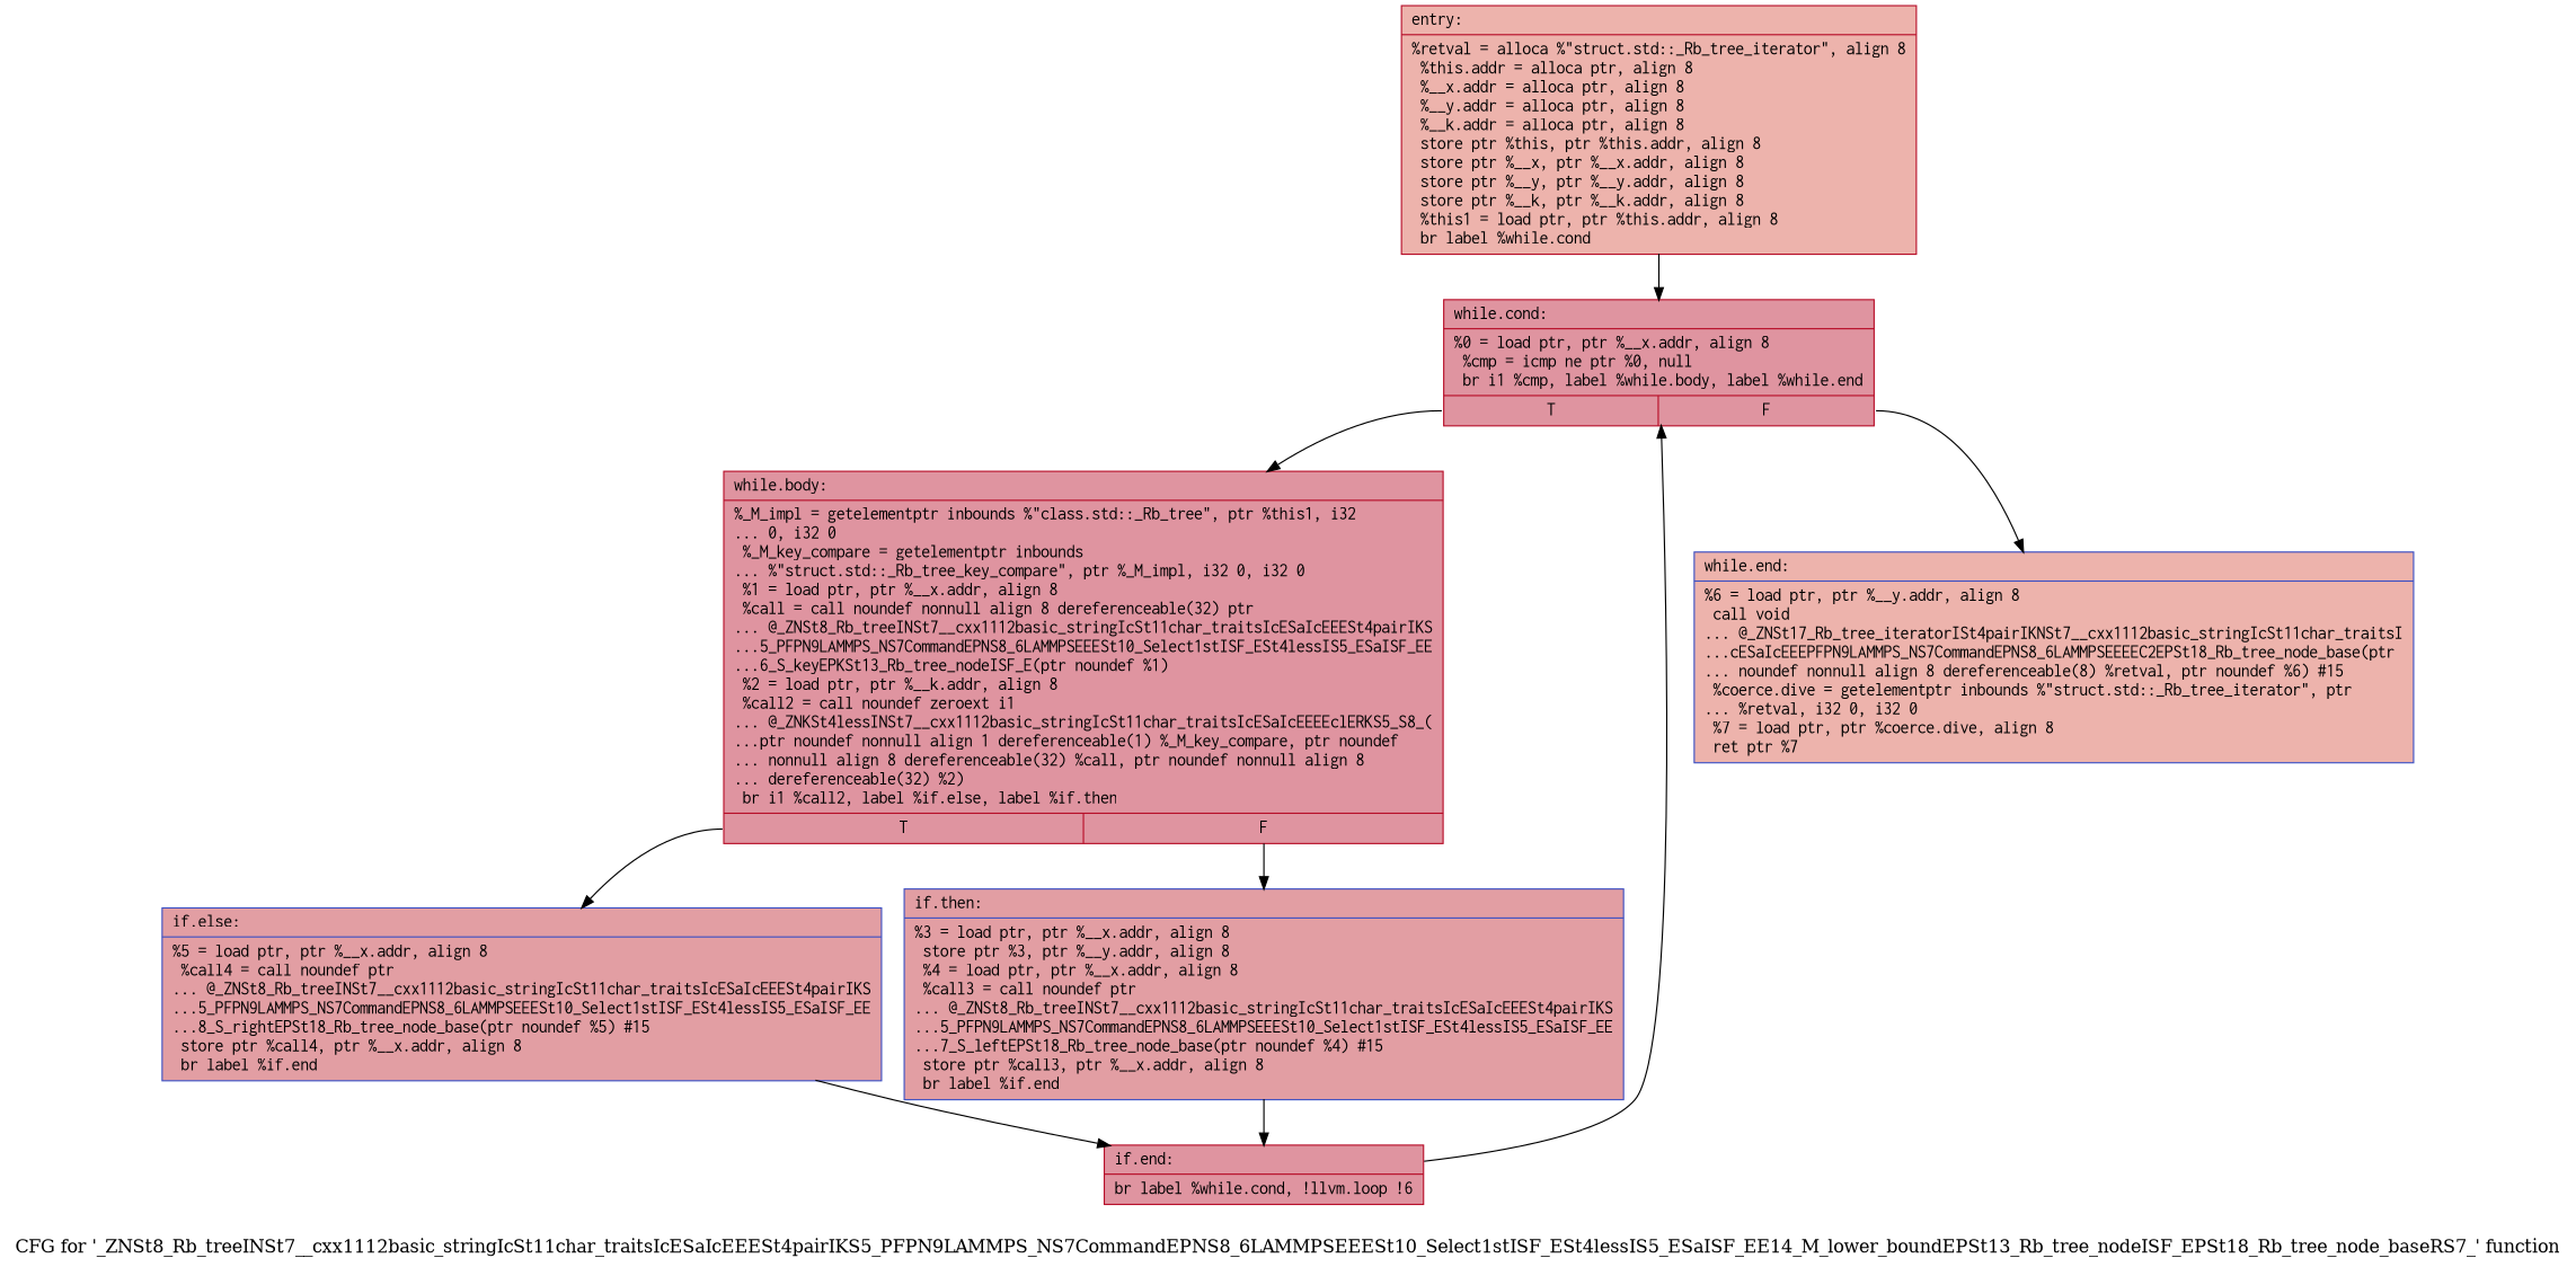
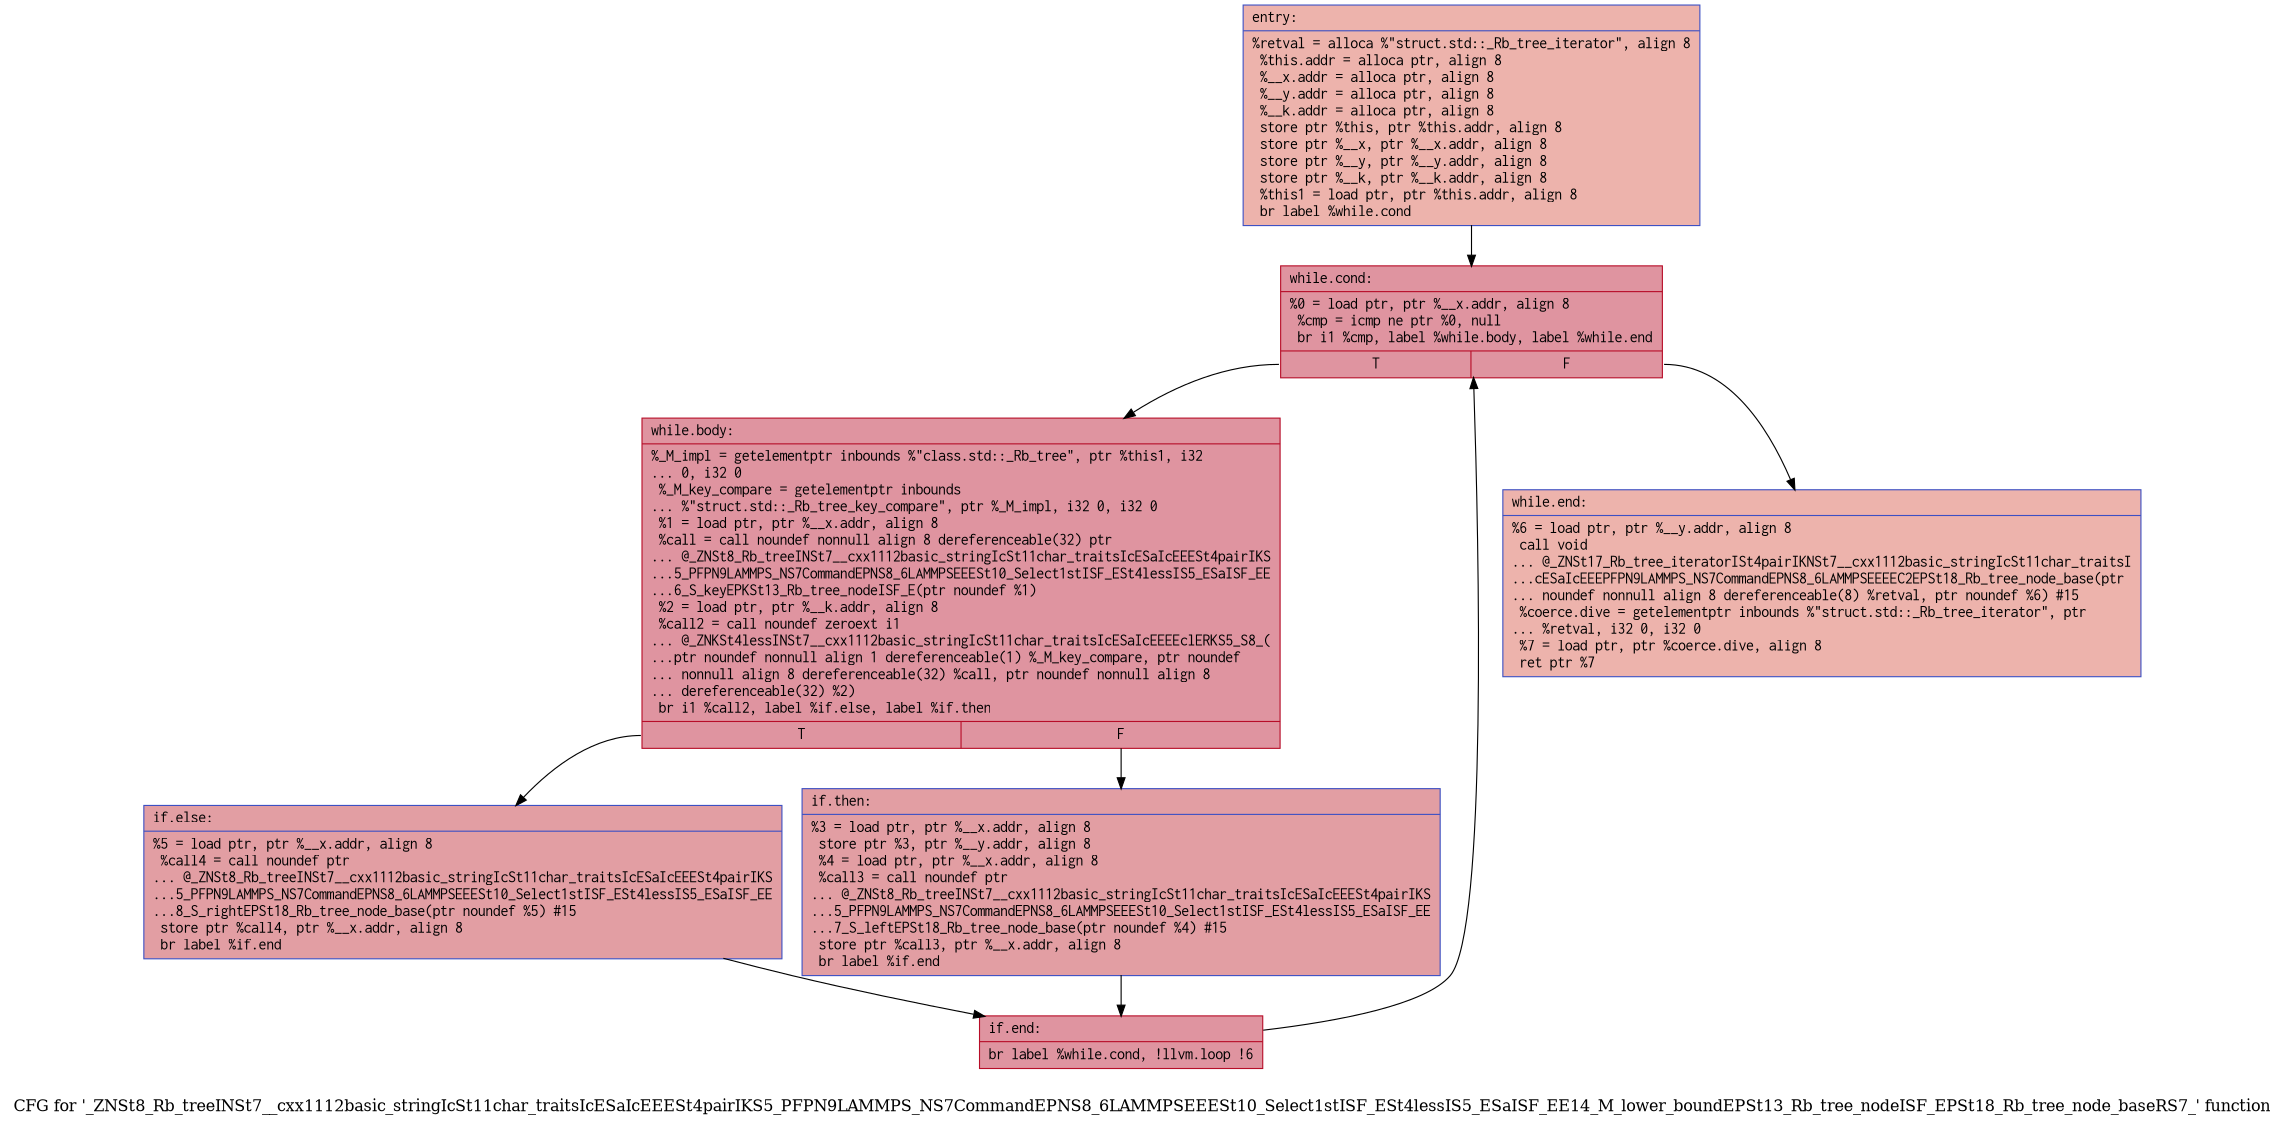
  digraph {
    label="CFG for '_ZNSt8_Rb_treeINSt7__cxx1112basic_stringIcSt11char_traitsIcESaIcEEESt4pairIKS5_PFPN9LAMMPS_NS7CommandEPNS8_6LAMMPSEEESt10_Select1stISF_ESt4lessIS5_ESaISF_EE14_M_lower_boundEPSt13_Rb_tree_nodeISF_EPSt18_Rb_tree_node_baseRS7_' function"
    node [color="#3d50c3ff" fillcolor="#b70d2870" fontname=Courier shape=record style=filled]
-   n1 [color="#b70d28ff" fillcolor="#d6524470" label="{entry:\l|  %retval = alloca %\"struct.std::_Rb_tree_iterator\", align 8\l  %this.addr = alloca ptr, align 8\l  %__x.addr = alloca ptr, align 8\l  %__y.addr = alloca ptr, align 8\l  %__k.addr = alloca ptr, align 8\l  store ptr %this, ptr %this.addr, align 8\l  store ptr %__x, ptr %__x.addr, align 8\l  store ptr %__y, ptr %__y.addr, align 8\l  store ptr %__k, ptr %__k.addr, align 8\l  %this1 = load ptr, ptr %this.addr, align 8\l  br label %while.cond\l}"]
+   n1 [fillcolor="#d6524470" label="{entry:\l|  %retval = alloca %\"struct.std::_Rb_tree_iterator\", align 8\l  %this.addr = alloca ptr, align 8\l  %__x.addr = alloca ptr, align 8\l  %__y.addr = alloca ptr, align 8\l  %__k.addr = alloca ptr, align 8\l  store ptr %this, ptr %this.addr, align 8\l  store ptr %__x, ptr %__x.addr, align 8\l  store ptr %__y, ptr %__y.addr, align 8\l  store ptr %__k, ptr %__k.addr, align 8\l  %this1 = load ptr, ptr %this.addr, align 8\l  br label %while.cond\l}"]
    n2 [color="#b70d28ff" label="{while.cond:\l|  %0 = load ptr, ptr %__x.addr, align 8\l  %cmp = icmp ne ptr %0, null\l  br i1 %cmp, label %while.body, label %while.end\l|{<s0>T|<s1>F}}"]
    n3 [color="#b70d28ff" label="{while.body:\l|  %_M_impl = getelementptr inbounds %\"class.std::_Rb_tree\", ptr %this1, i32\l... 0, i32 0\l  %_M_key_compare = getelementptr inbounds\l... %\"struct.std::_Rb_tree_key_compare\", ptr %_M_impl, i32 0, i32 0\l  %1 = load ptr, ptr %__x.addr, align 8\l  %call = call noundef nonnull align 8 dereferenceable(32) ptr\l... @_ZNSt8_Rb_treeINSt7__cxx1112basic_stringIcSt11char_traitsIcESaIcEEESt4pairIKS\l...5_PFPN9LAMMPS_NS7CommandEPNS8_6LAMMPSEEESt10_Select1stISF_ESt4lessIS5_ESaISF_EE\l...6_S_keyEPKSt13_Rb_tree_nodeISF_E(ptr noundef %1)\l  %2 = load ptr, ptr %__k.addr, align 8\l  %call2 = call noundef zeroext i1\l... @_ZNKSt4lessINSt7__cxx1112basic_stringIcSt11char_traitsIcESaIcEEEEclERKS5_S8_(\l...ptr noundef nonnull align 1 dereferenceable(1) %_M_key_compare, ptr noundef\l... nonnull align 8 dereferenceable(32) %call, ptr noundef nonnull align 8\l... dereferenceable(32) %2)\l  br i1 %call2, label %if.else, label %if.then\l|{<s0>T|<s1>F}}"]
    n4 [fillcolor="#d6524470" label="{while.end:\l|  %6 = load ptr, ptr %__y.addr, align 8\l  call void\l... @_ZNSt17_Rb_tree_iteratorISt4pairIKNSt7__cxx1112basic_stringIcSt11char_traitsI\l...cESaIcEEEPFPN9LAMMPS_NS7CommandEPNS8_6LAMMPSEEEEC2EPSt18_Rb_tree_node_base(ptr\l... noundef nonnull align 8 dereferenceable(8) %retval, ptr noundef %6) #15\l  %coerce.dive = getelementptr inbounds %\"struct.std::_Rb_tree_iterator\", ptr\l... %retval, i32 0, i32 0\l  %7 = load ptr, ptr %coerce.dive, align 8\l  ret ptr %7\l}"]
    n5 [fillcolor="#be242e70" label="{if.else:\l|  %5 = load ptr, ptr %__x.addr, align 8\l  %call4 = call noundef ptr\l... @_ZNSt8_Rb_treeINSt7__cxx1112basic_stringIcSt11char_traitsIcESaIcEEESt4pairIKS\l...5_PFPN9LAMMPS_NS7CommandEPNS8_6LAMMPSEEESt10_Select1stISF_ESt4lessIS5_ESaISF_EE\l...8_S_rightEPSt18_Rb_tree_node_base(ptr noundef %5) #15\l  store ptr %call4, ptr %__x.addr, align 8\l  br label %if.end\l}"]
    n6 [fillcolor="#be242e70" label="{if.then:\l|  %3 = load ptr, ptr %__x.addr, align 8\l  store ptr %3, ptr %__y.addr, align 8\l  %4 = load ptr, ptr %__x.addr, align 8\l  %call3 = call noundef ptr\l... @_ZNSt8_Rb_treeINSt7__cxx1112basic_stringIcSt11char_traitsIcESaIcEEESt4pairIKS\l...5_PFPN9LAMMPS_NS7CommandEPNS8_6LAMMPSEEESt10_Select1stISF_ESt4lessIS5_ESaISF_EE\l...7_S_leftEPSt18_Rb_tree_node_base(ptr noundef %4) #15\l  store ptr %call3, ptr %__x.addr, align 8\l  br label %if.end\l}"]
    n7 [color="#b70d28ff" label="{if.end:\l|  br label %while.cond, !llvm.loop !6\l}"]
    n1 -> n2
    n2 -> n3 [tailport=s0]
    n2 -> n4 [tailport=s1]
    n3 -> n5 [tailport=s0]
    n3 -> n6 [tailport=s1]
    n5 -> n7
    n6 -> n7
    n7 -> n2
  }
